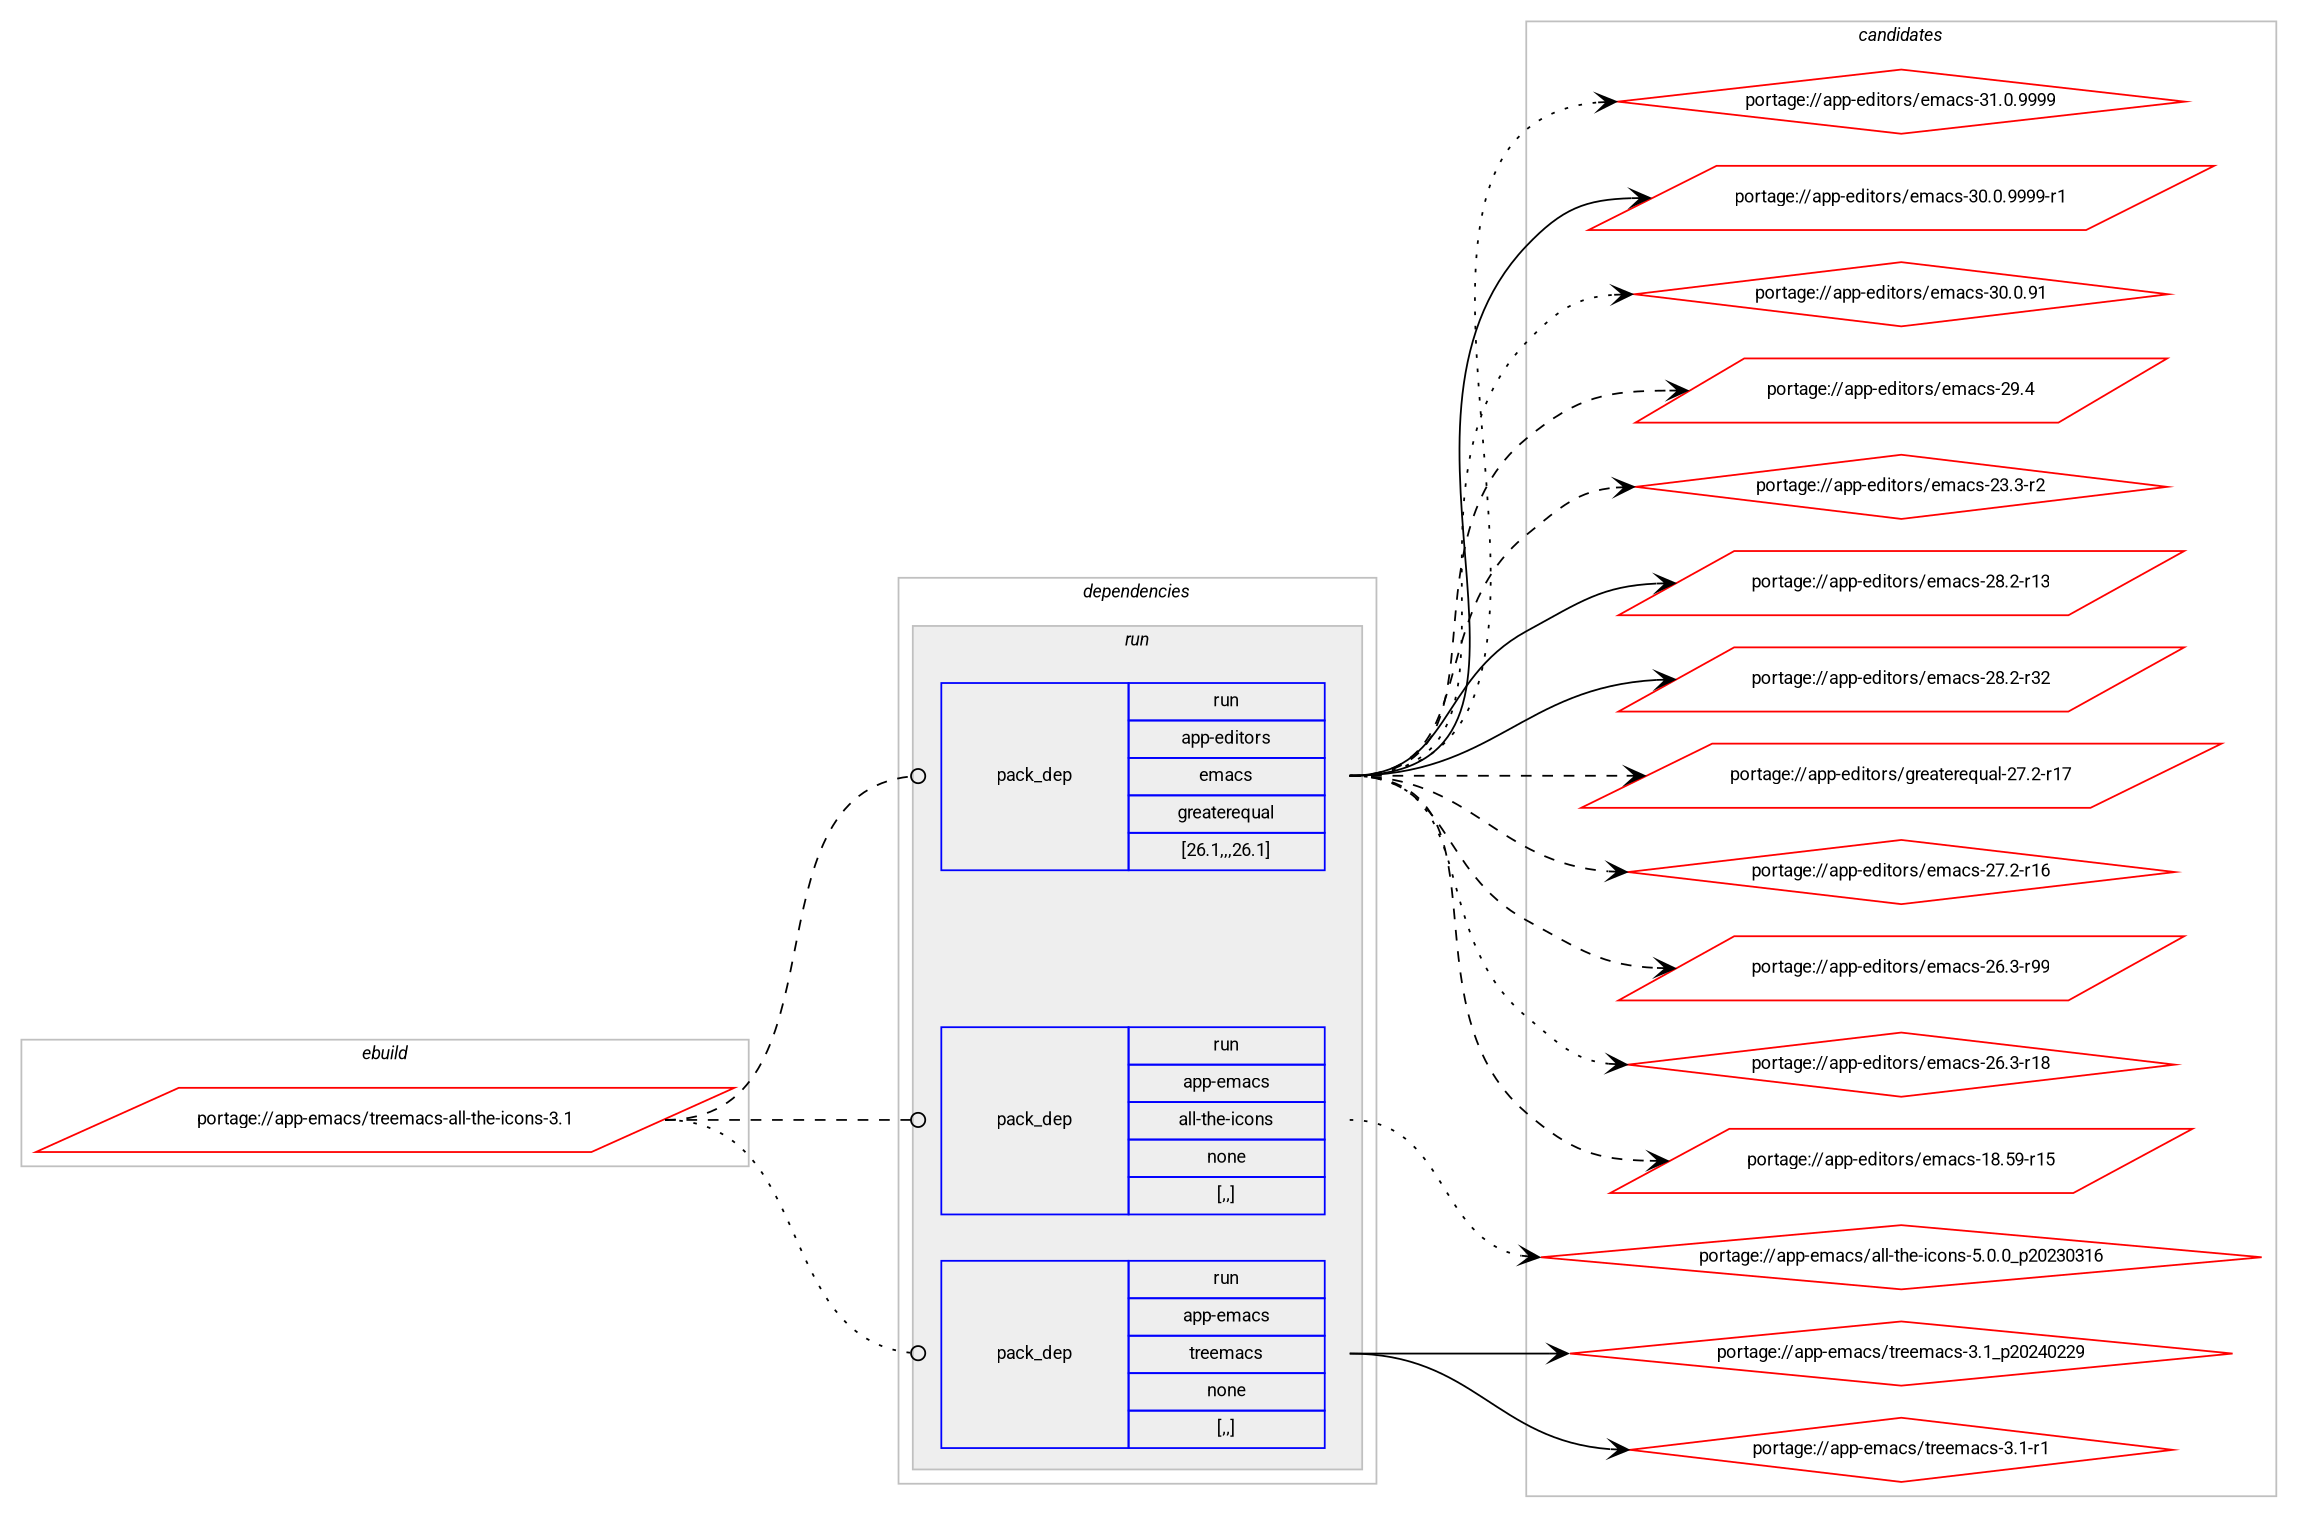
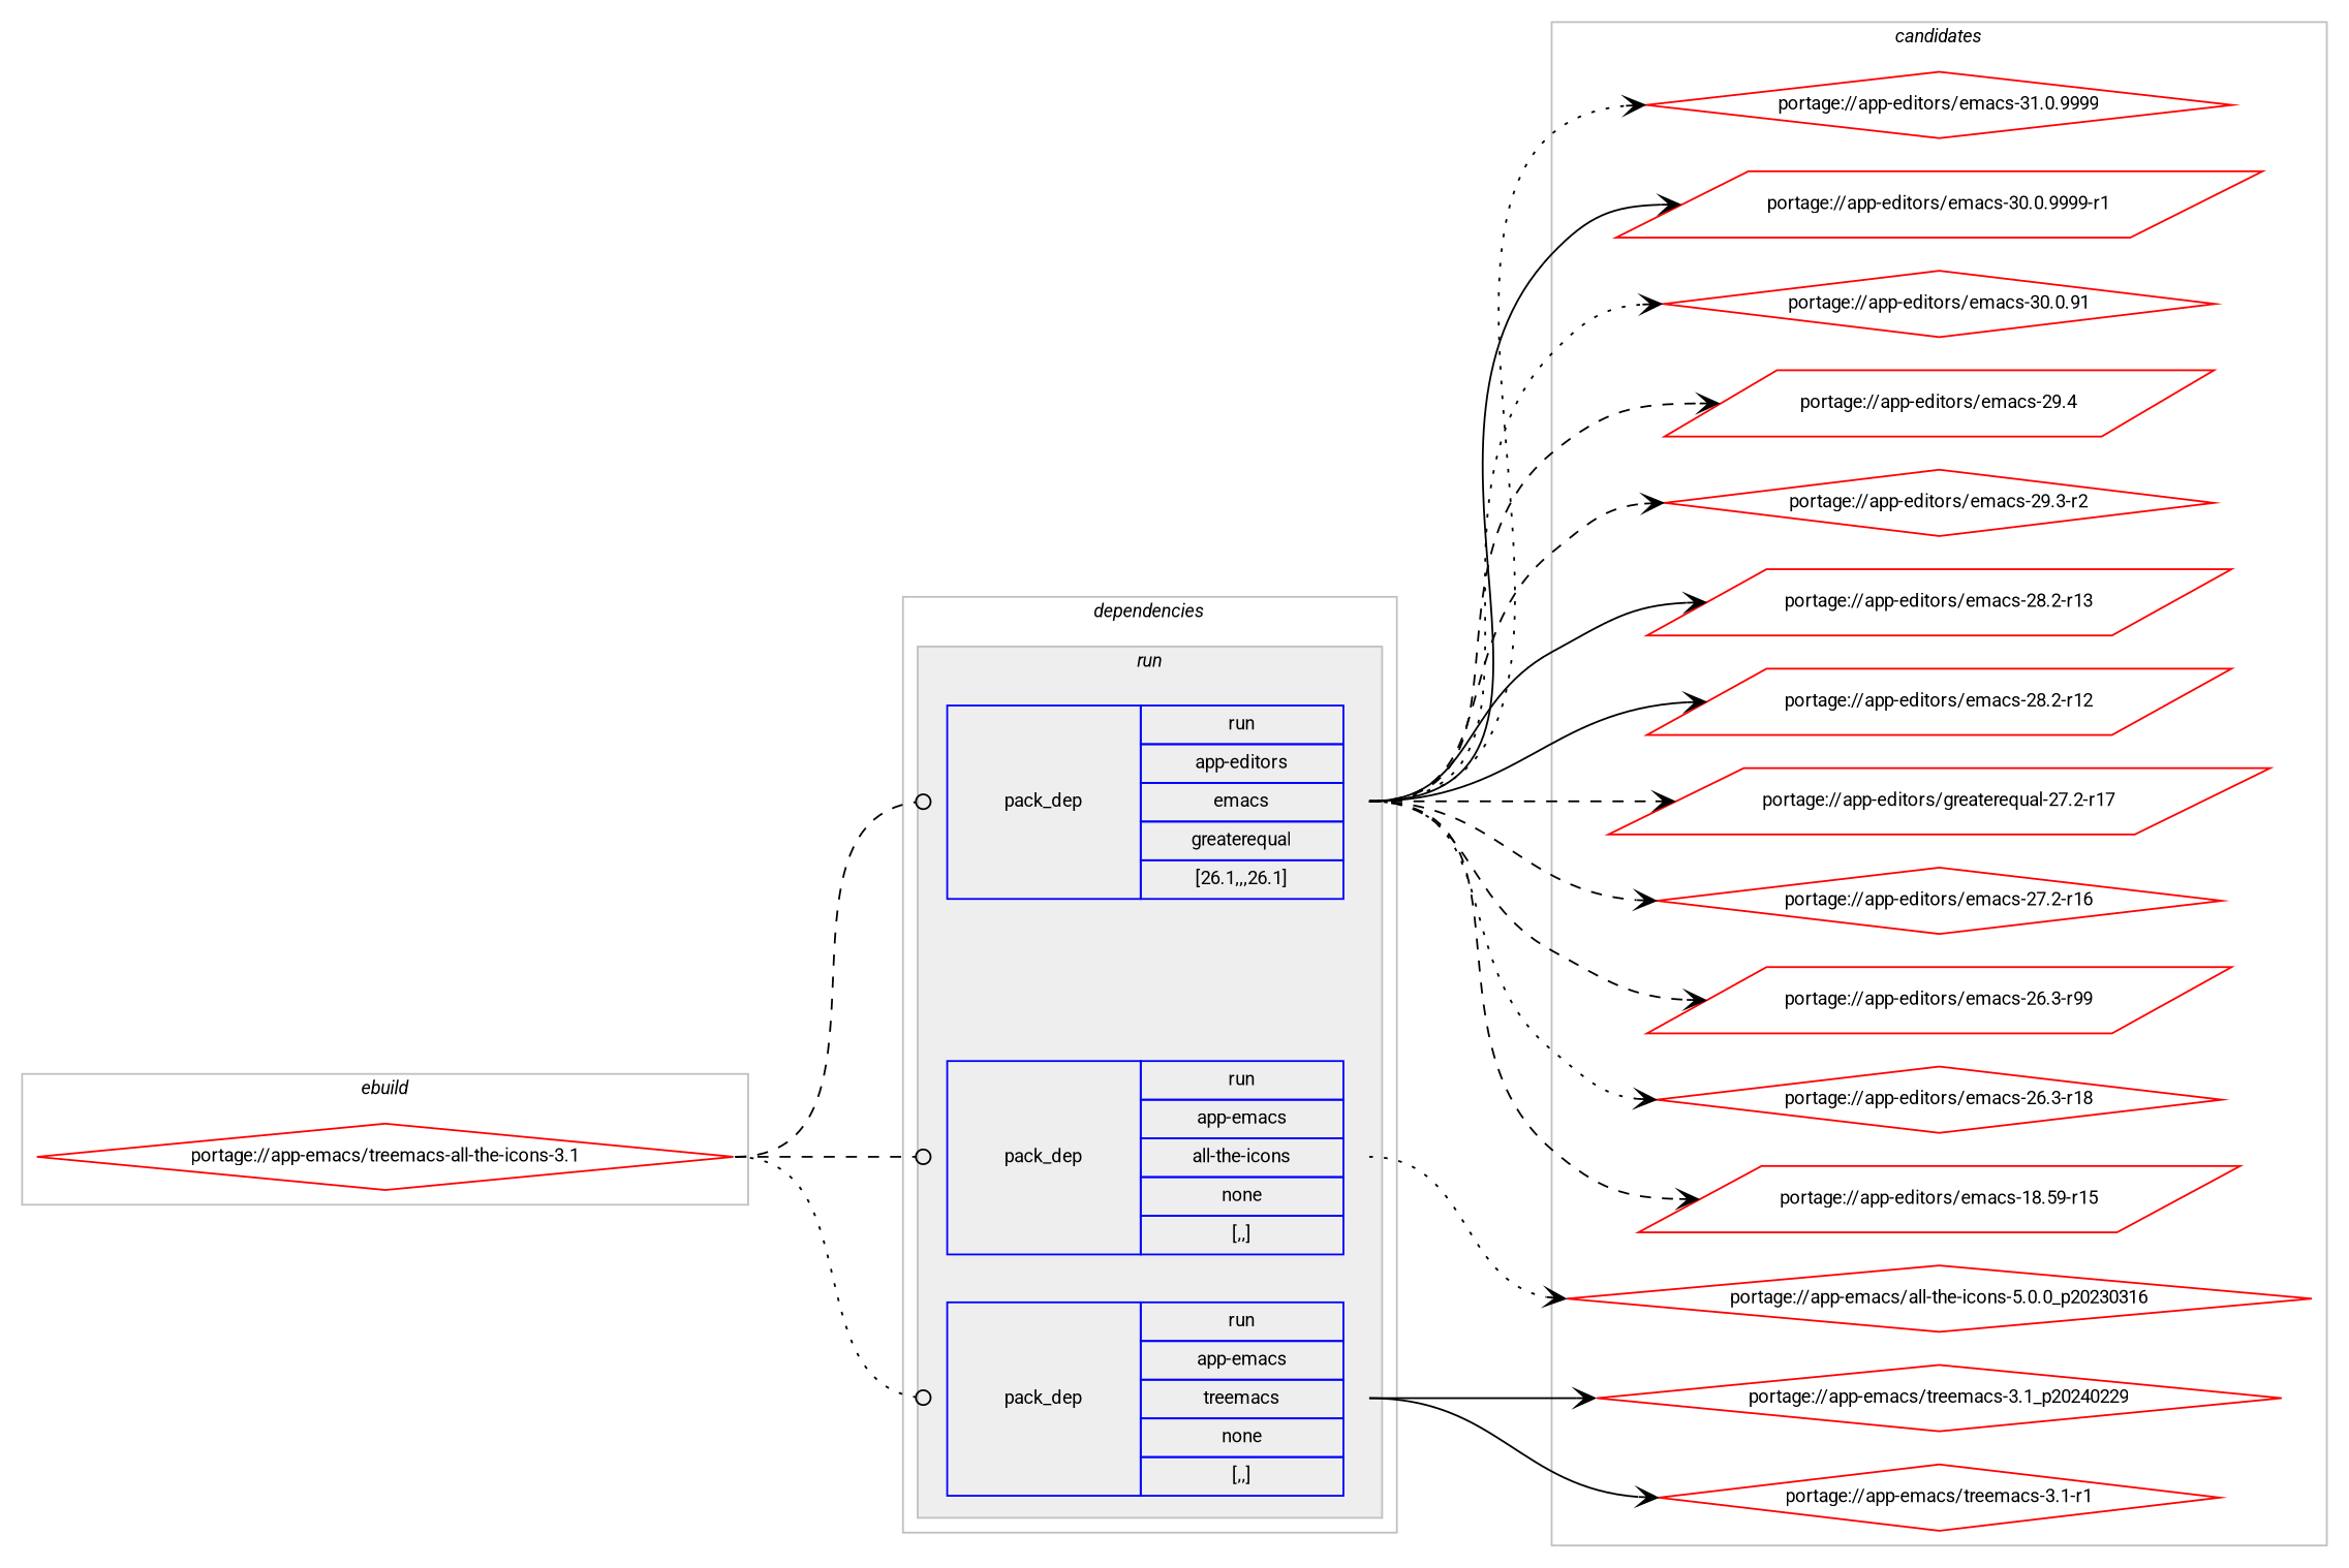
  digraph {
    compound=true
    concentrate=true
    fontname=Roboto
    fontsize=10
    newrank=true
    rankdir=LR
    ranksep=1.5
    node [color=red fontname=Roboto fontsize=10 shape=diamond]
    edge [arrowhead=vee fontname=Roboto headport=w style=dashed tailport=e weight=100]
-   n1 [label="portage://app-emacs/treemacs-all-the-icons-3.1" shape=parallelogram width=4]
+   n1 [label="portage://app-emacs/treemacs-all-the-icons-3.1" width=4]
    n2 [color=blue label=<<TABLE BORDER="0" CELLBORDER="1" CELLSPACING="0" CELLPADDING="4" WIDTH="220"><TR><TD ROWSPAN="6" CELLPADDING="30">pack_dep</TD></TR><TR><TD WIDTH="110">run</TD></TR><TR><TD>app-editors</TD></TR><TR><TD>emacs</TD></TR><TR><TD>greaterequal</TD></TR><TR><TD>[26.1,,,26.1]</TD></TR></TABLE>> shape=none]
    n3 [color=blue label=<<TABLE BORDER="0" CELLBORDER="1" CELLSPACING="0" CELLPADDING="4" WIDTH="220"><TR><TD ROWSPAN="6" CELLPADDING="30">pack_dep</TD></TR><TR><TD WIDTH="110">run</TD></TR><TR><TD>app-emacs</TD></TR><TR><TD>all-the-icons</TD></TR><TR><TD>none</TD></TR><TR><TD>[,,]</TD></TR></TABLE>> shape=none]
    n4 [color=blue label=<<TABLE BORDER="0" CELLBORDER="1" CELLSPACING="0" CELLPADDING="4" WIDTH="220"><TR><TD ROWSPAN="6" CELLPADDING="30">pack_dep</TD></TR><TR><TD WIDTH="110">run</TD></TR><TR><TD>app-emacs</TD></TR><TR><TD>treemacs</TD></TR><TR><TD>none</TD></TR><TR><TD>[,,]</TD></TR></TABLE>> shape=none]
    n5 [label="portage://app-editors/emacs-31.0.9999" width=4]
    n6 [label="portage://app-editors/emacs-30.0.9999-r1" shape=parallelogram width=4]
    n7 [label="portage://app-editors/emacs-30.0.91" width=4]
    n8 [label="portage://app-editors/emacs-29.4" shape=parallelogram width=4]
-   n9 [label="portage://app-editors/emacs-23.3-r2" width=4]
+   n9 [label="portage://app-editors/emacs-29.3-r2" width=4]
    n10 [label="portage://app-editors/emacs-28.2-r13" shape=parallelogram width=4]
-   n11 [label="portage://app-editors/emacs-28.2-r32" shape=parallelogram width=4]
+   n11 [label="portage://app-editors/emacs-28.2-r12" shape=parallelogram width=4]
    n12 [label="portage://app-editors/greaterequal-27.2-r17" shape=parallelogram width=4]
    n13 [label="portage://app-editors/emacs-27.2-r16" width=4]
    n14 [label="portage://app-editors/emacs-26.3-r99" shape=parallelogram width=4]
    n15 [label="portage://app-editors/emacs-26.3-r18" width=4]
    n16 [label="portage://app-editors/emacs-18.59-r15" shape=parallelogram width=4]
    n17 [label="portage://app-emacs/all-the-icons-5.0.0_p20230316" width=4]
    n18 [label="portage://app-emacs/treemacs-3.1_p20240229" width=4]
    n19 [label="portage://app-emacs/treemacs-3.1-r1" width=4]
    subgraph cluster_1 {
      color=gray
      label=<<i>ebuild</i>>
      n1
    }
    subgraph cluster_2 {
      color=gray
      label=<<i>dependencies</i>>
      subgraph cluster_3 {
        color=gray
        fillcolor="#eeeeee"
        label=<<i>compile</i>>
        style=filled
      }
      subgraph cluster_4 {
        color=gray
        fillcolor="#eeeeee"
        label=<<i>compile and run</i>>
        style=filled
      }
      subgraph cluster_5 {
        color=gray
        fillcolor="#eeeeee"
        label=<<i>run</i>>
        style=filled
        subgraph sub_6 {
          color=gray
          fillcolor="#eeeeee"
          label=<<i>run</i>>
          style=filled
          n2
        }
        subgraph sub_7 {
          color=gray
          fillcolor="#eeeeee"
          label=<<i>run</i>>
          style=filled
          n3
        }
        subgraph sub_8 {
          color=gray
          fillcolor="#eeeeee"
          label=<<i>run</i>>
          style=filled
          n4
        }
      }
    }
    subgraph cluster_9 {
      color=gray
      label=<<i>candidates</i>>
      rank=same
      subgraph sub_10 {
        color=black
        label=<<i>candidates</i>>
        nodesep=1
        rank=same
        n5
        n6
        n7
        n8
        n9
        n10
        n11
        n12
        n13
        n14
        n15
        n16
      }
      subgraph sub_11 {
        color=black
        label=<<i>candidates</i>>
        nodesep=1
        rank=same
        n17
      }
      subgraph sub_12 {
        color=black
        label=<<i>candidates</i>>
        nodesep=1
        rank=same
        n18
        n19
      }
    }
    n1 -> n2 [arrowhead=odot weight=20]
    n1 -> n3 [arrowhead=odot weight=20]
    n1 -> n4 [arrowhead=odot style=dotted weight=20]
    n2 -> n5 [style=dotted]
    n2 -> n6 [style=solid]
    n2 -> n7 [style=dotted]
    n2 -> n8
    n2 -> n9
    n2 -> n10 [style=solid]
    n2 -> n11 [style=solid]
    n2 -> n12
    n2 -> n13
    n2 -> n14
    n2 -> n15 [style=dotted]
    n2 -> n16
    n3 -> n17 [style=dotted]
    n4 -> n18 [style=solid]
    n4 -> n19 [style=solid]
  }
